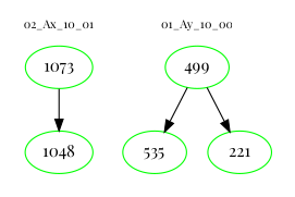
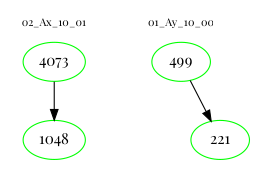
  digraph {
    fontname="Playfair Display"
    node [color=green fontname="Playfair Display"]
    edge [color=black fontname="Playfair Display"]
-   n1 [label=1073]
+   n1 [label=4073]
    n2 [label=1048]
    n3 [label=499]
-   n4 [label=535]
    n5 [label=221]
    subgraph cluster_1 {
      color=white
      fontsize=10
      label="02_Ax_10_01"
      n1
      n2
    }
    subgraph cluster_2 {
      color=white
      fontsize=10
      label="01_Ay_10_00"
      n3
-     n4
      n5
    }
    n1 -> n2
-   n3 -> n4
    n3 -> n5
  }
